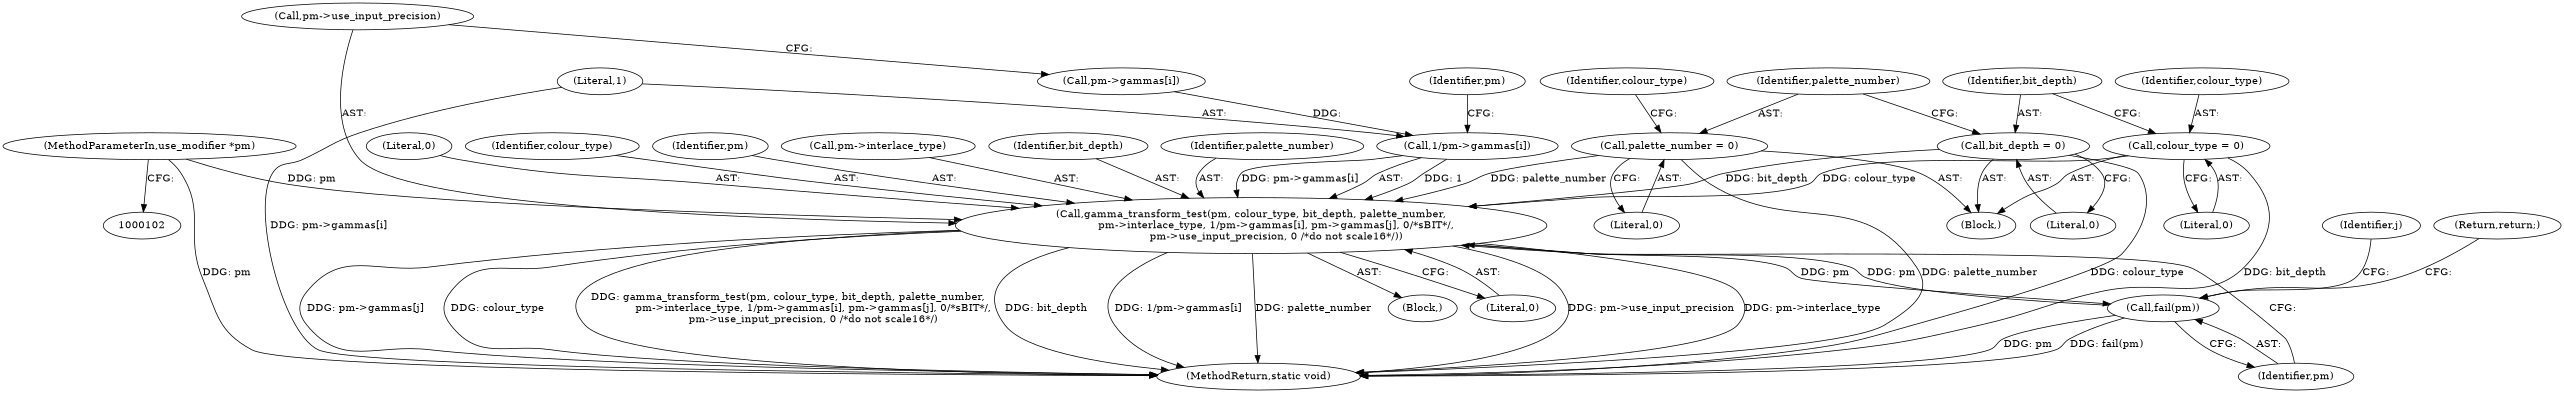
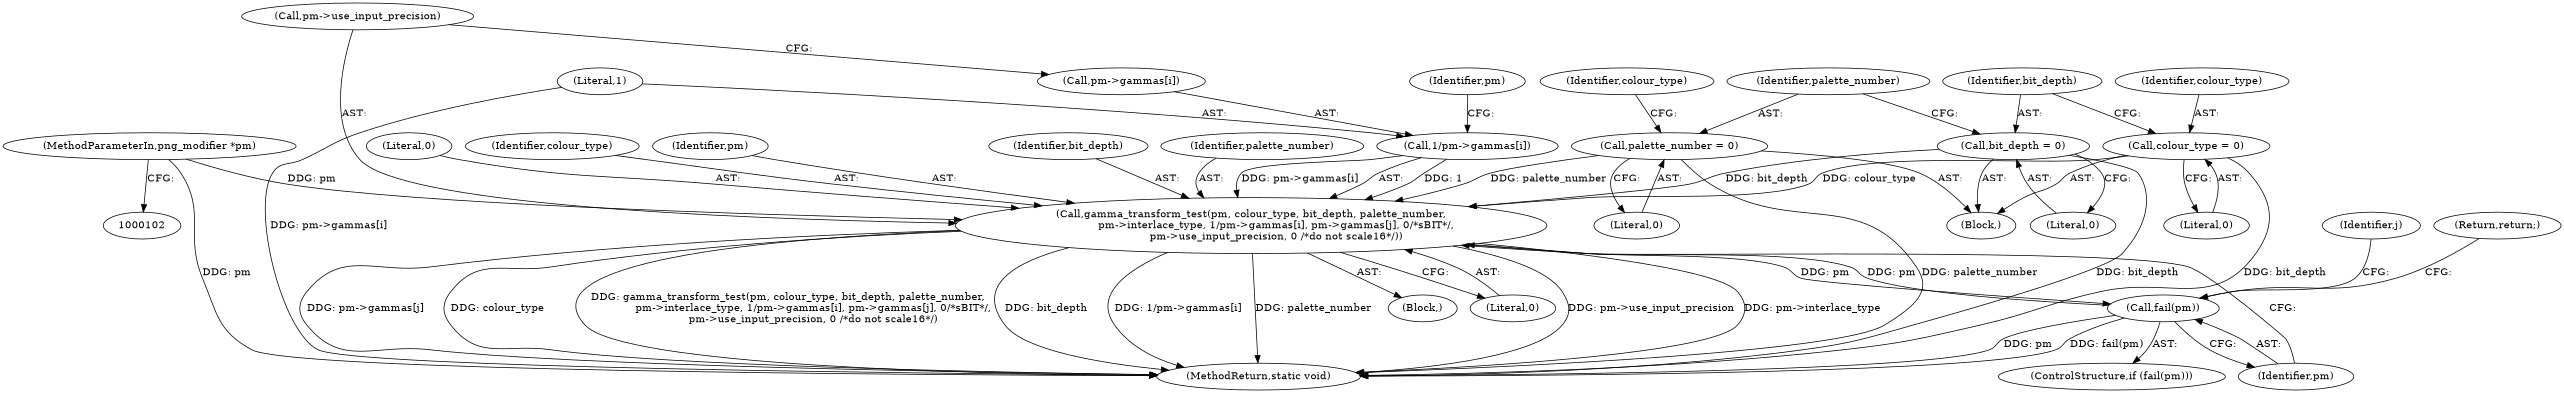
  digraph {
    n1 [label="(Call,gamma_transform_test(pm, colour_type, bit_depth, palette_number,\n               pm->interlace_type, 1/pm->gammas[i], pm->gammas[j], 0/*sBIT*/,\n               pm->use_input_precision, 0 /*do not scale16*/))"]
    n2 [label="(Call,fail(pm))"]
    n3 [label="(MethodReturn,static void)"]
    n4 [label="(Block,)"]
    n5 [label="(Literal,0)"]
+   n6 [label="(ControlStructure,if (fail(pm)))"]
    n7 [label="(Identifier,pm)"]
-   n8 [label="(MethodParameterIn,use_modifier *pm)"]
+   n8 [label="(MethodParameterIn,png_modifier *pm)"]
    1000102
    n10 [label="(Call,colour_type = 0)"]
    n11 [label="(Block,)"]
    n12 [label="(Literal,0)"]
    n13 [label="(Call,bit_depth = 0)"]
    n14 [label="(Literal,0)"]
    n15 [label="(Call,palette_number = 0)"]
    n16 [label="(Literal,0)"]
    n17 [label="(Call,1/pm->gammas[i])"]
    n18 [label="(Call,pm->gammas[i])"]
    n19 [label="(Identifier,pm)"]
    n20 [label="(Literal,0)"]
    n21 [label="(Identifier,palette_number)"]
    n22 [label="(Identifier,j)"]
    n23 [label="(Identifier,bit_depth)"]
    n24 [label="(Identifier,colour_type)"]
    n25 [label="(Call,pm->use_input_precision)"]
    n26 [label="(Identifier,colour_type)"]
    n27 [label="(Identifier,pm)"]
-   n28 [label="(Call,pm->interlace_type)"]
    n29 [label="(Identifier,bit_depth)"]
    n30 [label="(Literal,1)"]
    n31 [label="(Return,return;)"]
    n32 [label="(Identifier,colour_type)"]
    n33 [label="(Identifier,palette_number)"]
    n1 -> n2 [label="DDG: pm"]
    n1 -> n3 [label="DDG: bit_depth"]
    n1 -> n3 [label="DDG: 1/pm->gammas[i]"]
    n1 -> n3 [label="DDG: palette_number"]
    n1 -> n3 [label="DDG: pm->use_input_precision"]
    n1 -> n3 [label="DDG: pm->interlace_type"]
    n1 -> n3 [label="DDG: pm->gammas[j]"]
    n1 -> n3 [label="DDG: colour_type"]
    n1 -> n3 [label="DDG: gamma_transform_test(pm, colour_type, bit_depth, palette_number,\n               pm->interlace_type, 1/pm->gammas[i], pm->gammas[j], 0/*sBIT*/,\n               pm->use_input_precision, 0 /*do not scale16*/)"]
    n1 -> n4 [label="AST: "]
    n1 -> n5 [label="CFG: "]
    n2 -> n1 [label="DDG: pm"]
    n2 -> n3 [label="DDG: fail(pm)"]
    n2 -> n3 [label="DDG: pm"]
+   n2 -> n6 [label="AST: "]
    n2 -> n7 [label="CFG: "]
    n5 -> n1 [label="AST: "]
    n7 -> n1 [label="CFG: "]
    n7 -> n2 [label="AST: "]
    n8 -> n1 [label="DDG: pm"]
    n8 -> n3 [label="DDG: pm"]
    n8 -> 1000102 [label="CFG: "]
    n10 -> n1 [label="DDG: colour_type"]
    n10 -> n3 [label="DDG: bit_depth"]
    n10 -> n11 [label="AST: "]
    n10 -> n12 [label="CFG: "]
    n12 -> n10 [label="AST: "]
    n13 -> n1 [label="DDG: bit_depth"]
-   n13 -> n3 [label="DDG: colour_type"]
+   n13 -> n3 [label="DDG: bit_depth"]
    n13 -> n11 [label="AST: "]
    n13 -> n14 [label="CFG: "]
    n14 -> n13 [label="AST: "]
    n15 -> n1 [label="DDG: palette_number"]
    n15 -> n3 [label="DDG: palette_number"]
    n15 -> n11 [label="AST: "]
    n15 -> n16 [label="CFG: "]
    n16 -> n15 [label="AST: "]
    n17 -> n1 [label="AST: "]
    n17 -> n1 [label="DDG: 1"]
    n17 -> n1 [label="DDG: pm->gammas[i]"]
-   n18 -> n17 [label="DDG: "]
+   n18 -> n17 [label="AST: "]
    n19 -> n17 [label="CFG: "]
    n20 -> n1 [label="AST: "]
    n21 -> n13 [label="CFG: "]
    n21 -> n15 [label="AST: "]
    n22 -> n2 [label="CFG: "]
    n23 -> n10 [label="CFG: "]
    n23 -> n13 [label="AST: "]
    n24 -> n1 [label="AST: "]
    n25 -> n1 [label="AST: "]
    n25 -> n18 [label="CFG: "]
    n26 -> n15 [label="CFG: "]
    n27 -> n1 [label="AST: "]
-   n28 -> n1 [label="AST: "]
    n29 -> n1 [label="AST: "]
    n30 -> n3 [label="DDG: pm->gammas[i]"]
    n30 -> n17 [label="AST: "]
    n31 -> n2 [label="CFG: "]
    n32 -> n10 [label="AST: "]
    n33 -> n1 [label="AST: "]
  }
